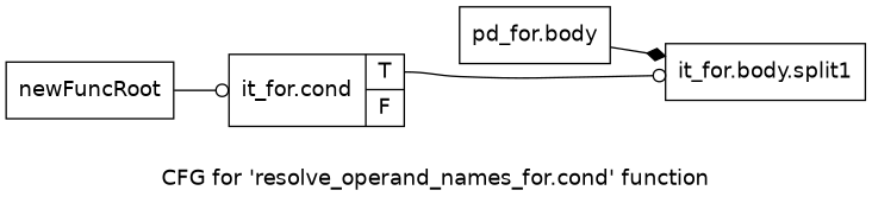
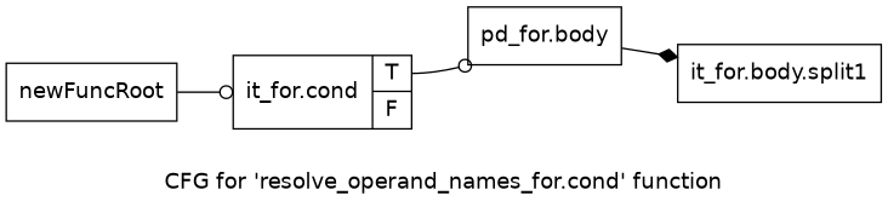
  digraph {
    fontname="DejaVu Sans"
    label="CFG for 'resolve_operand_names_for.cond' function"
    rankdir=LR
    node [fontname="DejaVu Sans" shape=record]
    edge [arrowhead=odot fontname="DejaVu Sans"]
    n1 [label="{newFuncRoot}"]
    n2 [label="{it_for.cond|{<s0>T|<s1>F}}"]
    n3 [label="{pd_for.body}"]
    n4 [label="{it_for.body.split1}"]
    n1 -> n2
-   n2 -> n4 [tailport=s0]
+   n2 -> n3 [tailport=s0]
    n3 -> n4 [arrowhead=diamond]
  }
